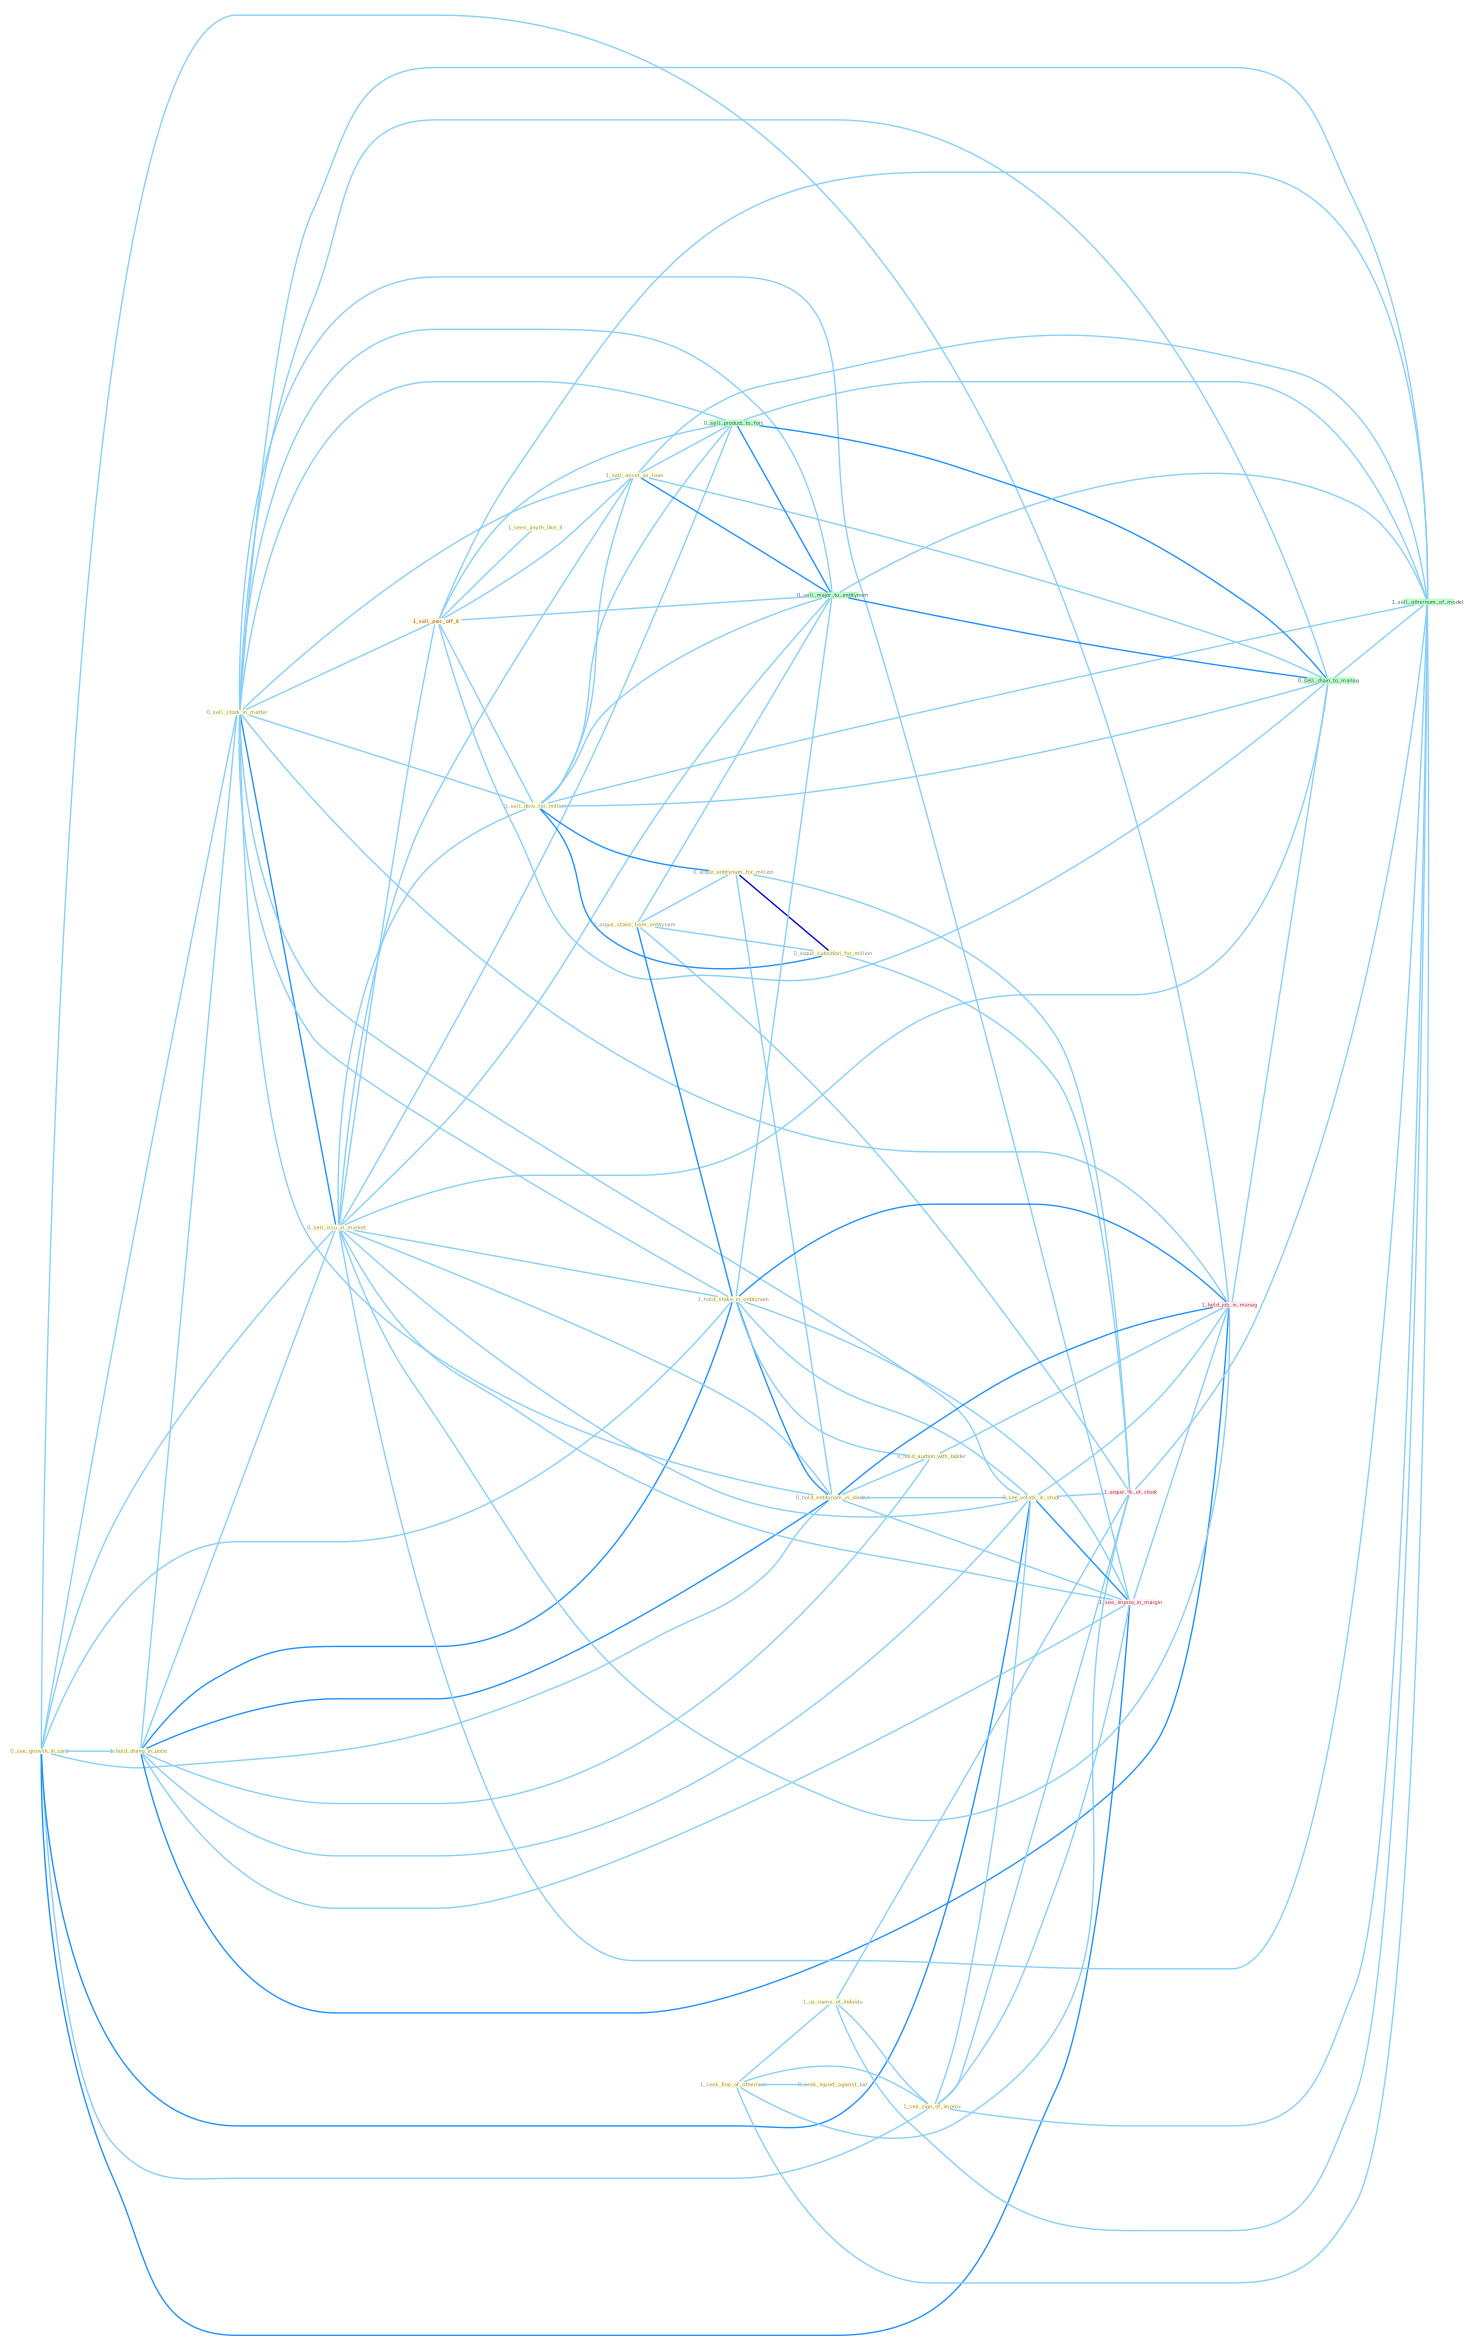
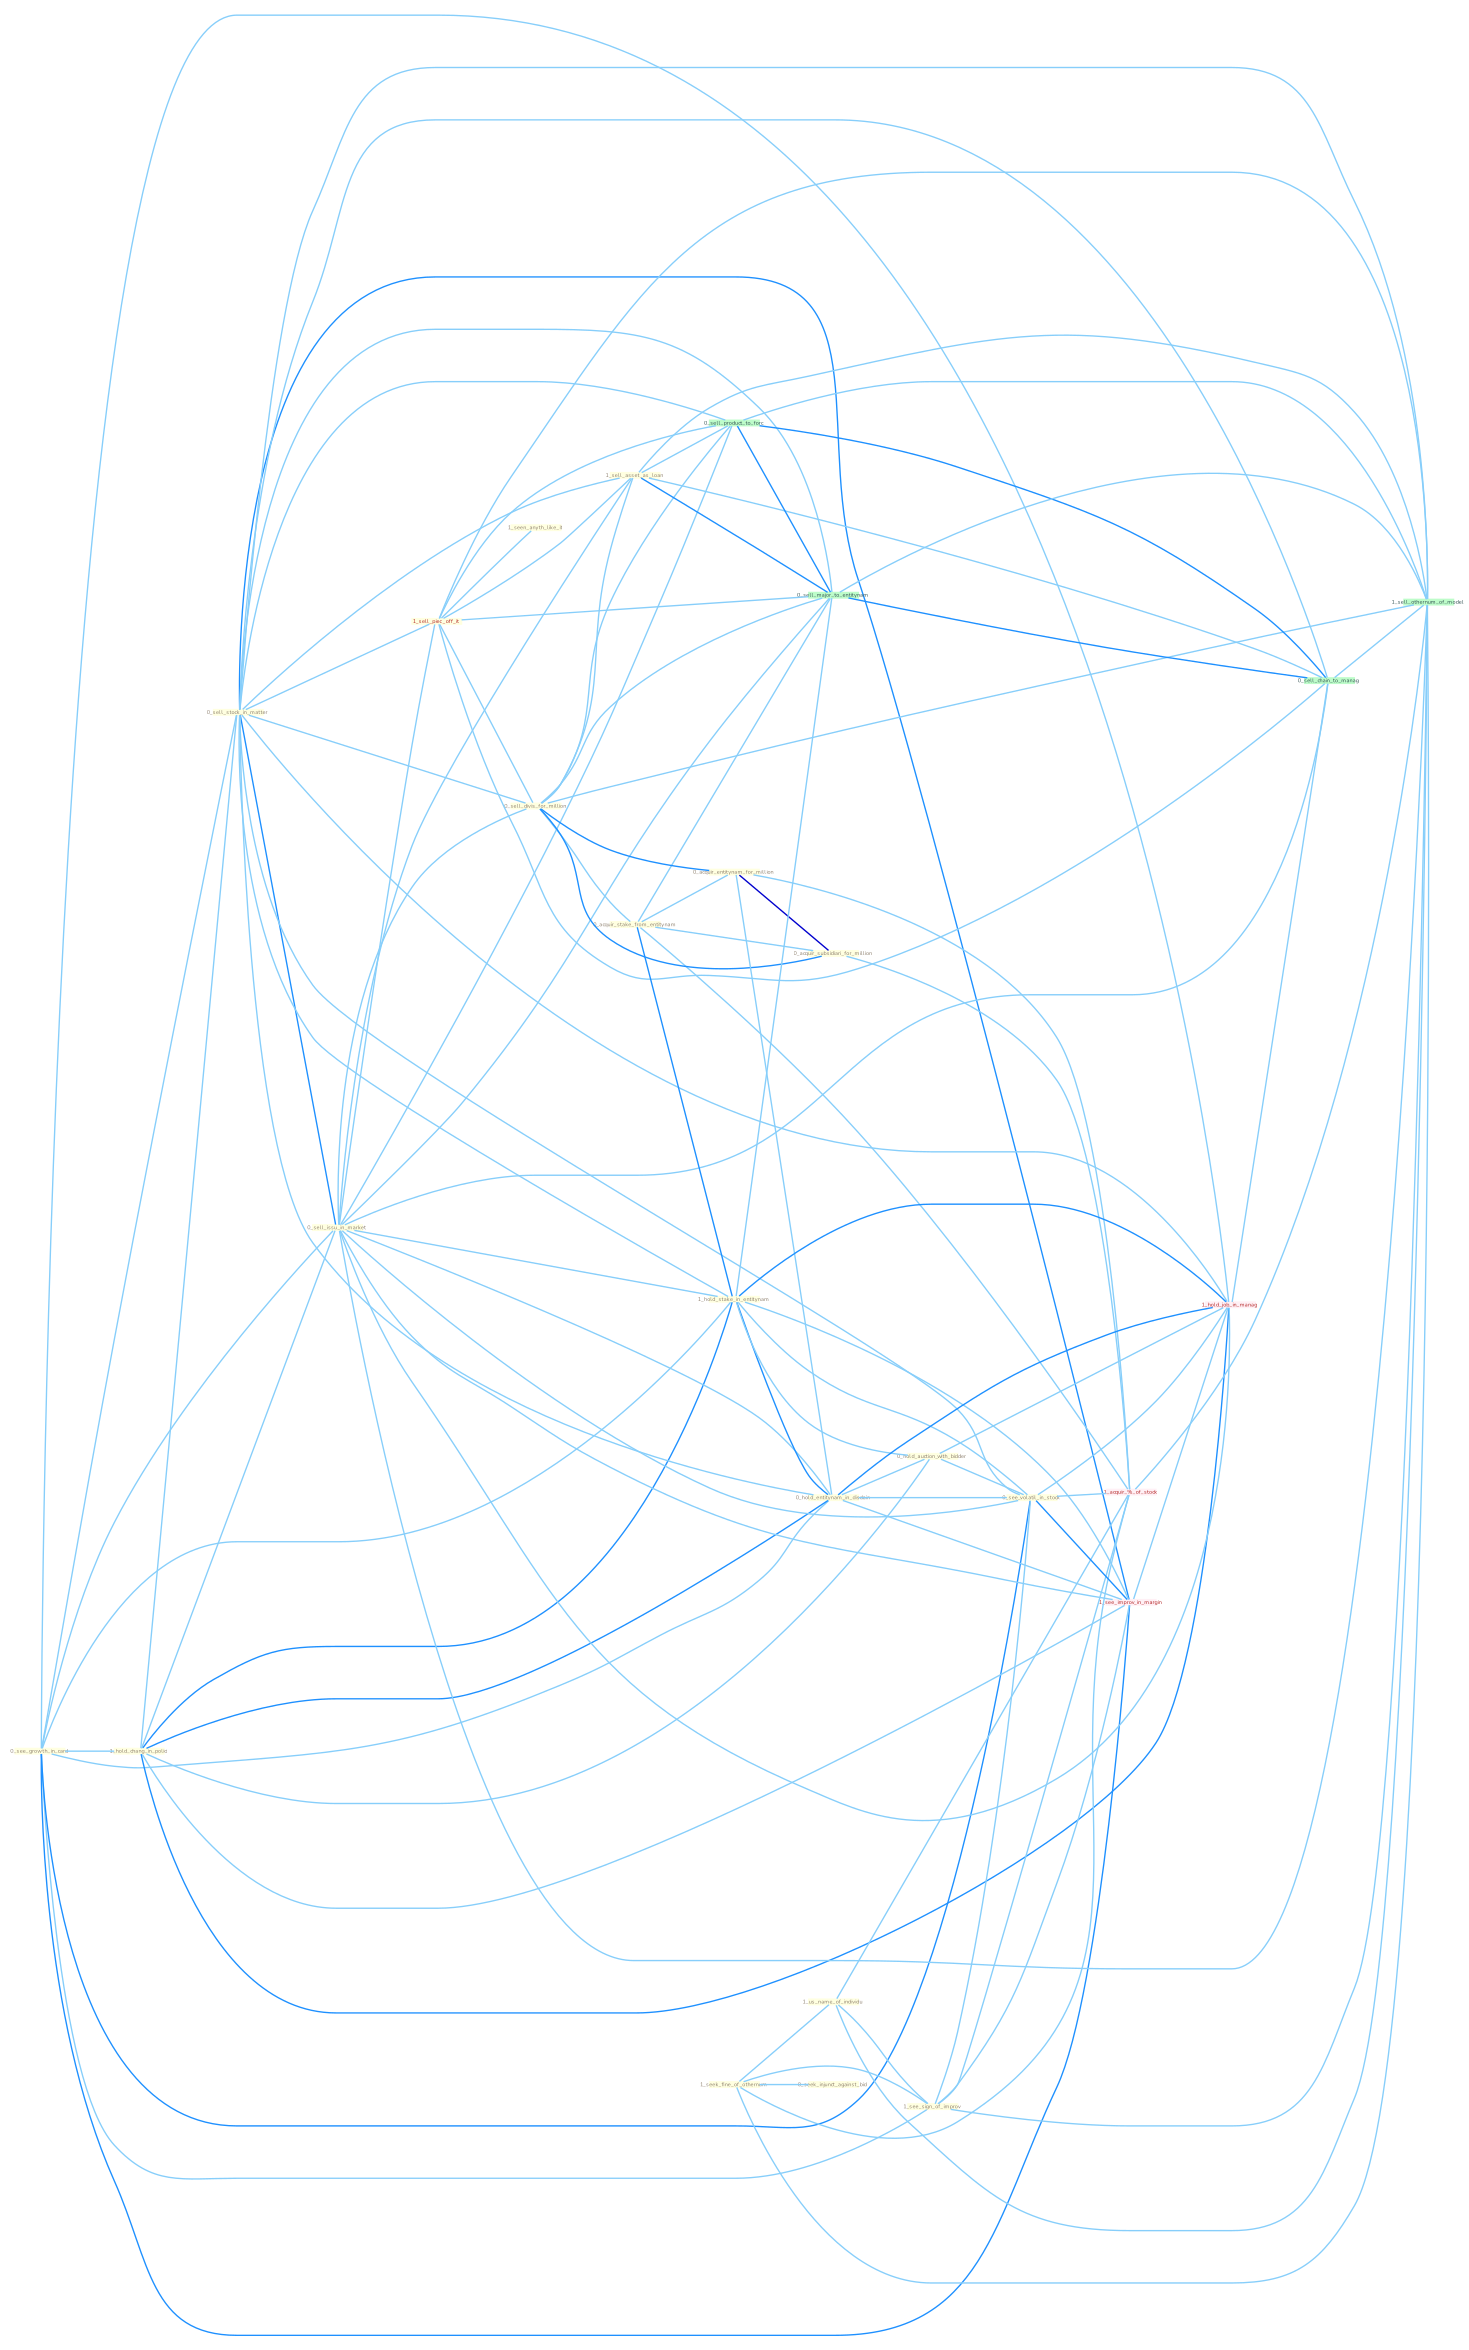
  graph {
    fontname=Nunito
    rankdir=LR
    node [color="#ffffe0" fixedsize=true fontcolor="#8b7d6b" fontname=Nunito fontsize=4 shape=polygon style=filled]
    edge [color="#87cefa" fontname=Nunito w=1]
    "0_see_growth_in_card " [height=.06 width=.5]
    "1_hold_chang_in_polici " [height=.06 width=.5]
    "0_sell_stock_in_matter " [height=.06 width=.5]
    "0_sell_issu_in_market " [height=.06 width=.5]
    "1_sell_piec_off_it " [fontcolor="#b22222" height=.06 width=.5]
    "0_acquir_stake_from_entitynam " [height=.06 width=.5]
    "1_seek_fine_of_othernum " [height=.06 width=.5]
    "0_sell_divis_for_million " [height=.06 width=.5]
    "0_seek_injunct_against_bid " [height=.06 width=.5]
    "0_acquir_entitynam_for_million " [height=.06 width=.5]
    "0_acquir_subsidiari_for_million " [height=.06 width=.5]
    "1_hold_stake_in_entitynam " [height=.06 width=.5]
    "0_hold_entitynam_in_disdain " [height=.06 width=.5]
    "1_us_name_of_individu " [height=.06 width=.5]
    "1_seen_anyth_like_it " [height=.06 width=.5]
    "1_see_sign_of_improv " [height=.06 width=.5]
    "0_hold_auction_with_bidder " [height=.06 width=.5]
    "1_sell_asset_as_loan " [height=.06 width=.5]
    "0_see_volatil_in_stock " [height=.06 width=.5]
    "1_see_improv_in_margin " [color="#fff0f5" fontcolor="#b22222" height=.06 width=.5]
    "1_acquir_%_of_stock " [color="#fff0f5" fontcolor="#b22222" height=.06 width=.5]
    "1_hold_job_in_manag " [color="#fff0f5" fontcolor="#b22222" height=.06 width=.5]
    "0_sell_product_to_forc " [color="#BDFCC9" fontcolor="#2f4f4f" height=.06 width=.5]
    "0_sell_major_to_entitynam " [color="#BDFCC9" fontcolor="#2f4f4f" height=.06 width=.5]
    "0_sell_chain_to_manag " [color="#BDFCC9" fontcolor="#2f4f4f" height=.06 width=.5]
    "1_sell_othernum_of_model " [color="#BDFCC9" fontcolor="#2f4f4f" height=.06 width=.5]
    subgraph sub_1 {
      "0_see_growth_in_card "
      "1_hold_chang_in_polici "
      "0_sell_stock_in_matter "
      "0_sell_issu_in_market "
      "1_sell_piec_off_it "
      "0_acquir_stake_from_entitynam "
      "1_seek_fine_of_othernum "
      "0_sell_divis_for_million "
      "0_seek_injunct_against_bid "
      "0_acquir_entitynam_for_million "
      "0_acquir_subsidiari_for_million "
      "1_hold_stake_in_entitynam "
      "0_hold_entitynam_in_disdain "
      "1_us_name_of_individu "
      "1_seen_anyth_like_it "
      "1_see_sign_of_improv "
      "0_hold_auction_with_bidder "
      "1_sell_asset_as_loan "
      "0_see_volatil_in_stock "
    }
    subgraph sub_2 {
      "1_see_improv_in_margin "
      "1_acquir_%_of_stock "
      "1_hold_job_in_manag "
    }
    "0_see_growth_in_card " -- "1_hold_chang_in_polici "
    "0_see_growth_in_card " -- "0_sell_stock_in_matter "
    "0_see_growth_in_card " -- "0_sell_issu_in_market "
    "0_see_growth_in_card " -- "1_hold_stake_in_entitynam "
    "0_see_growth_in_card " -- "0_hold_entitynam_in_disdain "
    "0_see_growth_in_card " -- "1_see_sign_of_improv "
    "0_see_growth_in_card " -- "0_see_volatil_in_stock " [color="#1e90ff" w=2]
    "0_see_growth_in_card " -- "1_see_improv_in_margin " [color="#1e90ff" w=2]
    "0_see_growth_in_card " -- "1_hold_job_in_manag "
    "1_hold_chang_in_polici " -- "0_sell_stock_in_matter "
    "1_hold_chang_in_polici " -- "0_sell_issu_in_market "
    "1_hold_chang_in_polici " -- "1_hold_stake_in_entitynam " [color="#1e90ff" w=2]
    "1_hold_chang_in_polici " -- "0_hold_entitynam_in_disdain " [color="#1e90ff" w=2]
    "1_hold_chang_in_polici " -- "0_hold_auction_with_bidder "
-   "1_hold_chang_in_polici " -- "0_see_volatil_in_stock "
+   "0_hold_auction_with_bidder " -- "0_see_volatil_in_stock "
    "1_hold_chang_in_polici " -- "1_see_improv_in_margin "
    "1_hold_chang_in_polici " -- "1_hold_job_in_manag " [color="#1e90ff" w=2]
    "0_sell_stock_in_matter " -- "0_sell_issu_in_market " [color="#1e90ff" w=2]
    "0_sell_stock_in_matter " -- "1_sell_piec_off_it "
    "0_sell_stock_in_matter " -- "0_sell_divis_for_million "
    "0_sell_stock_in_matter " -- "1_hold_stake_in_entitynam "
    "0_sell_stock_in_matter " -- "0_hold_entitynam_in_disdain "
    "0_sell_stock_in_matter " -- "1_sell_asset_as_loan "
    "0_sell_stock_in_matter " -- "0_see_volatil_in_stock "
-   "0_sell_stock_in_matter " -- "1_see_improv_in_margin "
+   "0_sell_stock_in_matter " -- "1_see_improv_in_margin " [color="#1e90ff"]
    "0_sell_stock_in_matter " -- "1_hold_job_in_manag "
    "0_sell_stock_in_matter " -- "0_sell_product_to_forc "
    "0_sell_stock_in_matter " -- "0_sell_major_to_entitynam "
    "0_sell_stock_in_matter " -- "0_sell_chain_to_manag "
    "0_sell_stock_in_matter " -- "1_sell_othernum_of_model "
    "0_sell_issu_in_market " -- "1_sell_piec_off_it "
    "0_sell_issu_in_market " -- "0_sell_divis_for_million "
    "0_sell_issu_in_market " -- "1_hold_stake_in_entitynam "
    "0_sell_issu_in_market " -- "0_hold_entitynam_in_disdain "
    "0_sell_issu_in_market " -- "1_sell_asset_as_loan "
    "0_sell_issu_in_market " -- "0_see_volatil_in_stock "
    "0_sell_issu_in_market " -- "1_see_improv_in_margin "
    "0_sell_issu_in_market " -- "1_hold_job_in_manag "
    "0_sell_issu_in_market " -- "0_sell_product_to_forc "
    "0_sell_issu_in_market " -- "0_sell_major_to_entitynam "
    "0_sell_issu_in_market " -- "0_sell_chain_to_manag "
    "0_sell_issu_in_market " -- "1_sell_othernum_of_model "
    "1_sell_piec_off_it " -- "0_sell_divis_for_million "
    "1_sell_piec_off_it " -- "1_seen_anyth_like_it "
    "1_sell_piec_off_it " -- "1_sell_asset_as_loan "
    "1_sell_piec_off_it " -- "0_sell_product_to_forc "
    "1_sell_piec_off_it " -- "0_sell_major_to_entitynam "
    "1_sell_piec_off_it " -- "0_sell_chain_to_manag "
    "1_sell_piec_off_it " -- "1_sell_othernum_of_model "
    "0_acquir_stake_from_entitynam " -- "0_acquir_entitynam_for_million "
    "0_acquir_stake_from_entitynam " -- "0_acquir_subsidiari_for_million "
    "0_acquir_stake_from_entitynam " -- "1_hold_stake_in_entitynam " [color="#1e90ff" w=2]
    "0_acquir_stake_from_entitynam " -- "1_acquir_%_of_stock "
    "0_acquir_stake_from_entitynam " -- "0_sell_major_to_entitynam "
    "1_seek_fine_of_othernum " -- "0_seek_injunct_against_bid "
    "1_seek_fine_of_othernum " -- "1_us_name_of_individu "
    "1_seek_fine_of_othernum " -- "1_see_sign_of_improv "
    "1_seek_fine_of_othernum " -- "1_acquir_%_of_stock "
    "1_seek_fine_of_othernum " -- "1_sell_othernum_of_model "
    "0_sell_divis_for_million " -- "0_acquir_entitynam_for_million " [color="#1e90ff" w=2]
    "0_sell_divis_for_million " -- "0_acquir_subsidiari_for_million " [color="#1e90ff" w=2]
    "0_sell_divis_for_million " -- "1_sell_asset_as_loan "
    "0_sell_divis_for_million " -- "0_sell_product_to_forc "
    "0_sell_divis_for_million " -- "0_sell_major_to_entitynam "
-   "0_sell_divis_for_million " -- "0_sell_chain_to_manag "
+   "0_sell_divis_for_million " -- "0_acquir_stake_from_entitynam "
    "0_sell_divis_for_million " -- "1_sell_othernum_of_model "
    "0_acquir_entitynam_for_million " -- "0_acquir_subsidiari_for_million " [color="#0000cd" w=3]
    "0_acquir_entitynam_for_million " -- "0_hold_entitynam_in_disdain "
    "0_acquir_entitynam_for_million " -- "1_acquir_%_of_stock "
    "0_acquir_subsidiari_for_million " -- "1_acquir_%_of_stock "
    "1_hold_stake_in_entitynam " -- "0_hold_entitynam_in_disdain " [color="#1e90ff" w=2]
    "1_hold_stake_in_entitynam " -- "0_hold_auction_with_bidder "
    "1_hold_stake_in_entitynam " -- "0_see_volatil_in_stock "
    "1_hold_stake_in_entitynam " -- "1_see_improv_in_margin "
    "1_hold_stake_in_entitynam " -- "1_hold_job_in_manag " [color="#1e90ff" w=2]
    "1_hold_stake_in_entitynam " -- "0_sell_major_to_entitynam "
    "0_hold_entitynam_in_disdain " -- "0_hold_auction_with_bidder "
    "0_hold_entitynam_in_disdain " -- "0_see_volatil_in_stock "
    "0_hold_entitynam_in_disdain " -- "1_see_improv_in_margin "
    "0_hold_entitynam_in_disdain " -- "1_hold_job_in_manag " [color="#1e90ff" w=2]
    "1_us_name_of_individu " -- "1_see_sign_of_improv "
    "1_us_name_of_individu " -- "1_acquir_%_of_stock "
    "1_us_name_of_individu " -- "1_sell_othernum_of_model "
    "1_see_sign_of_improv " -- "0_see_volatil_in_stock "
    "1_see_sign_of_improv " -- "1_see_improv_in_margin "
    "1_see_sign_of_improv " -- "1_acquir_%_of_stock "
    "1_see_sign_of_improv " -- "1_sell_othernum_of_model "
    "0_hold_auction_with_bidder " -- "1_hold_job_in_manag "
    "1_sell_asset_as_loan " -- "0_sell_product_to_forc "
    "1_sell_asset_as_loan " -- "0_sell_major_to_entitynam " [color="#1e90ff"]
    "1_sell_asset_as_loan " -- "0_sell_chain_to_manag "
    "1_sell_asset_as_loan " -- "1_sell_othernum_of_model "
    "0_see_volatil_in_stock " -- "1_see_improv_in_margin " [color="#1e90ff" w=2]
    "0_see_volatil_in_stock " -- "1_acquir_%_of_stock "
    "0_see_volatil_in_stock " -- "1_hold_job_in_manag "
    "1_see_improv_in_margin " -- "1_hold_job_in_manag "
    "1_acquir_%_of_stock " -- "1_sell_othernum_of_model "
    "1_hold_job_in_manag " -- "0_sell_chain_to_manag "
    "0_sell_product_to_forc " -- "0_sell_major_to_entitynam " [color="#1e90ff" w=2]
    "0_sell_product_to_forc " -- "0_sell_chain_to_manag " [color="#1e90ff" w=2]
    "0_sell_product_to_forc " -- "1_sell_othernum_of_model "
    "0_sell_major_to_entitynam " -- "0_sell_chain_to_manag " [color="#1e90ff" w=2]
    "0_sell_major_to_entitynam " -- "1_sell_othernum_of_model "
    "0_sell_chain_to_manag " -- "1_sell_othernum_of_model "
  }
